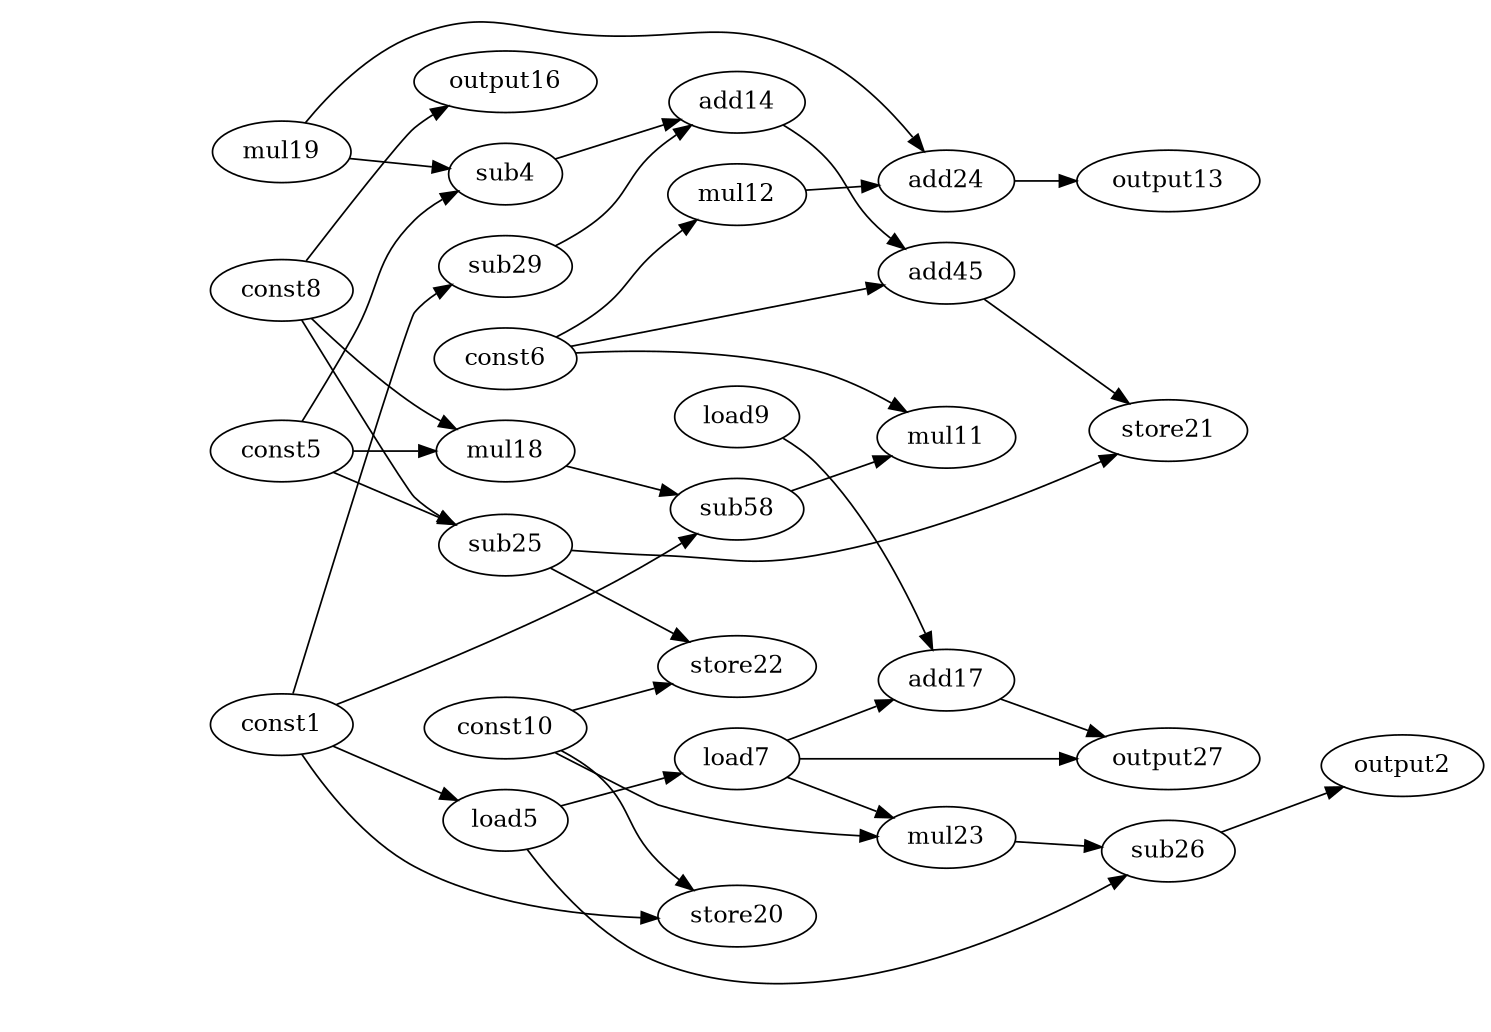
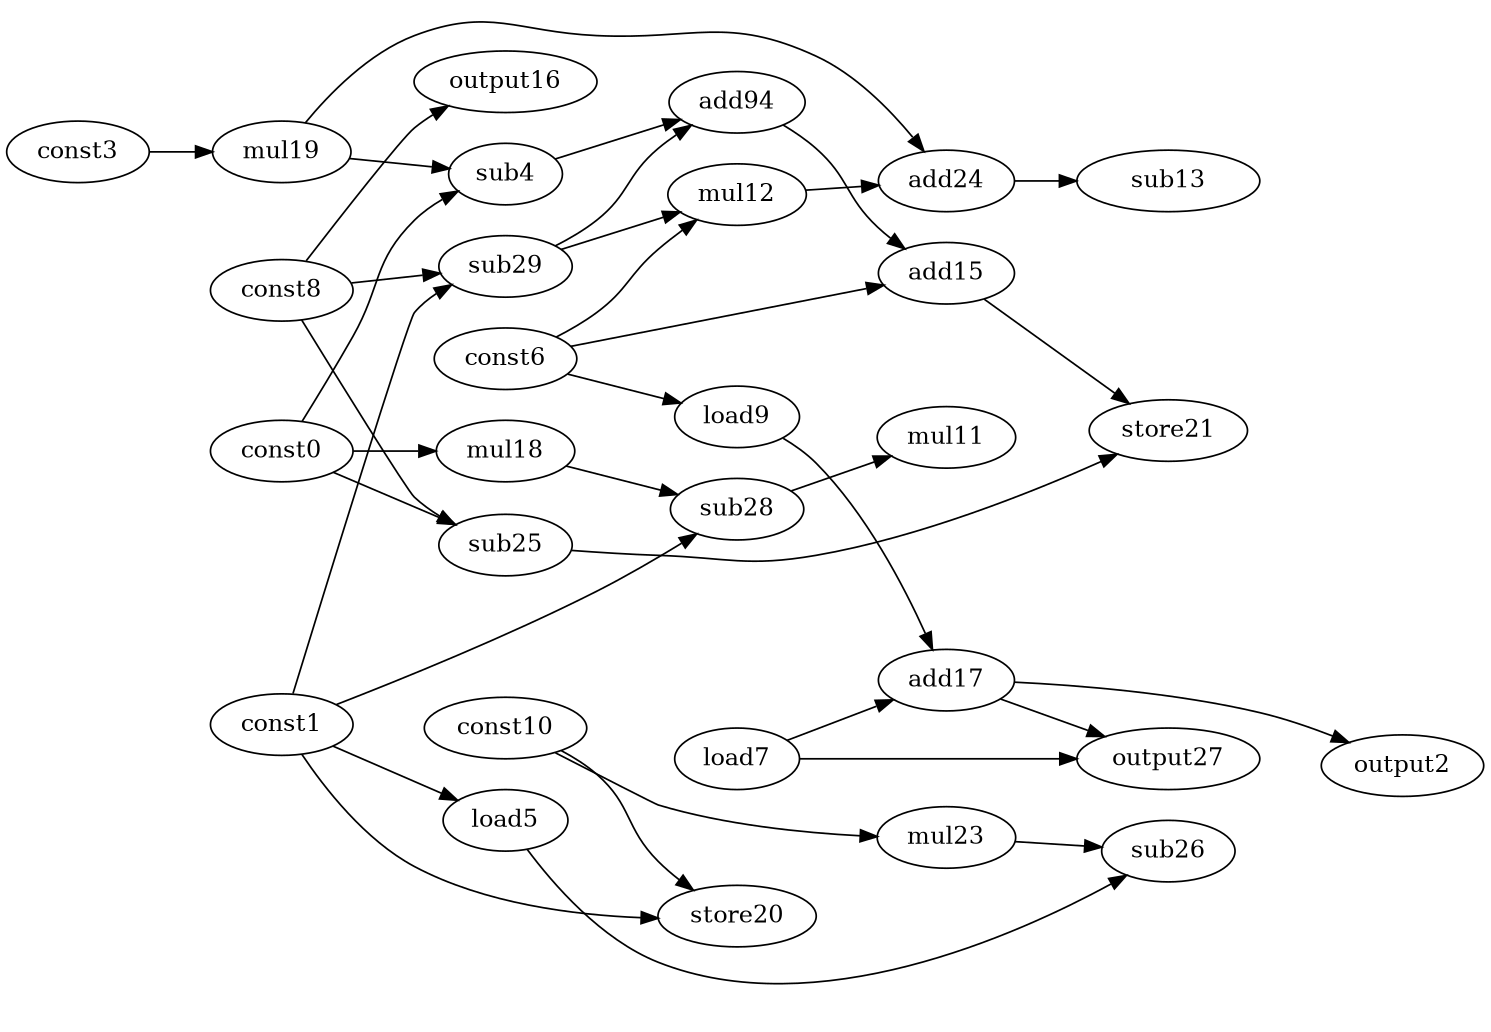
  digraph {
    rankdir=LR
    node [opcode=const]
    edge [operand=0]
    sub4 [opcode=sub]
-   const0 [label=const5]
+   const0
    mul18 [opcode=mul]
    sub25 [opcode=sub]
-   add14 [opcode=add]
-   sub28 [opcode=sub label=sub58]
-   store22 [opcode=store]
+   add14 [opcode=add label=add94]
+   sub28 [opcode=sub]
    store21 [opcode=store]
    load5 [opcode=load]
    const1
    store20 [opcode=store]
    sub29 [opcode=sub]
    load7 [opcode=load]
    sub26 [opcode=sub]
    mul11 [opcode=mul]
    mul12 [opcode=mul]
    output2 [opcode=output]
    mul19 [opcode=mul]
+   const3
    add24 [opcode=add]
-   add15 [opcode=add label=add45]
+   add15 [opcode=add]
    add17 [opcode=add]
    mul23 [opcode=mul]
    output27 [opcode=output]
    load9 [opcode=load]
    const6
    const8
    output16 [opcode=output]
    const10
-   output13 [opcode=output]
+   output13 [opcode=output label=sub13]
    sub4 -> add14
    const0 -> sub4
    const0 -> mul18
    const0 -> sub25 [operand=1]
    mul18 -> sub28 [operand=1]
-   sub25 -> store22
    sub25 -> store21
    add14 -> add15 [operand=1]
    sub28 -> mul11 [operand=1]
-   load5 -> load7
    load5 -> sub26
    const1 -> sub28
    const1 -> load5
    const1 -> store20
    const1 -> sub29 [operand=1]
    sub29 -> add14 [operand=1]
+   sub29 -> mul12
    load7 -> add17 [operand=1]
-   load7 -> mul23 [operand=1]
    load7 -> output27
-   sub26 -> output2
+   add17 -> output2
    mul12 -> add24 [operand=1]
    mul19 -> sub4 [operand=1]
    mul19 -> add24
+   const3 -> mul19
    add24 -> output13
    add15 -> store21 [operand=1]
    add17 -> output27 [operand=1]
    mul23 -> sub26 [operand=1]
    load9 -> add17
    const6 -> mul12 [operand=1]
    const6 -> add15
-   const6 -> mul11
+   const6 -> load9
    const8 -> sub25
-   const8 -> mul18
+   const8 -> sub29
    const8 -> output16
-   const10 -> store22 [operand=1]
    const10 -> store20 [operand=1]
    const10 -> mul23
  }
